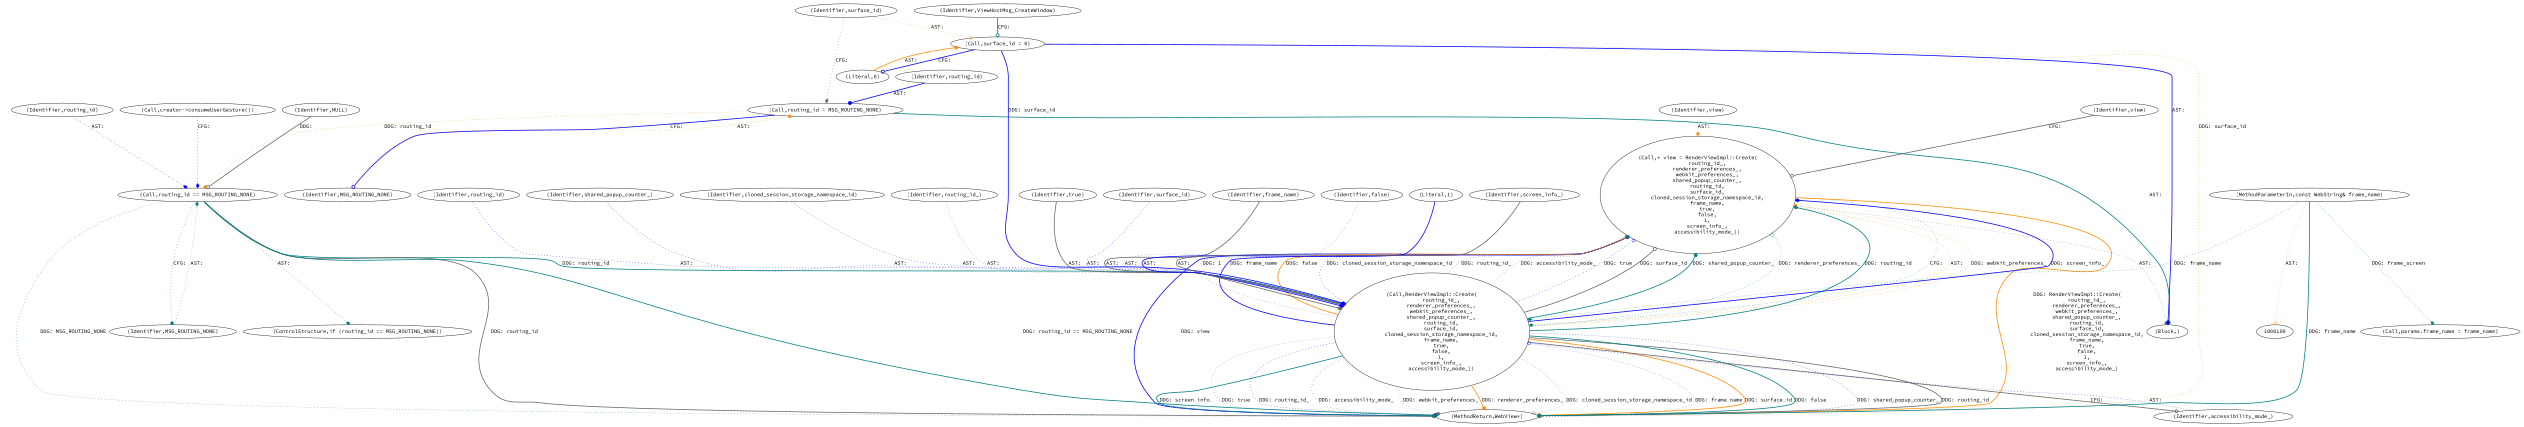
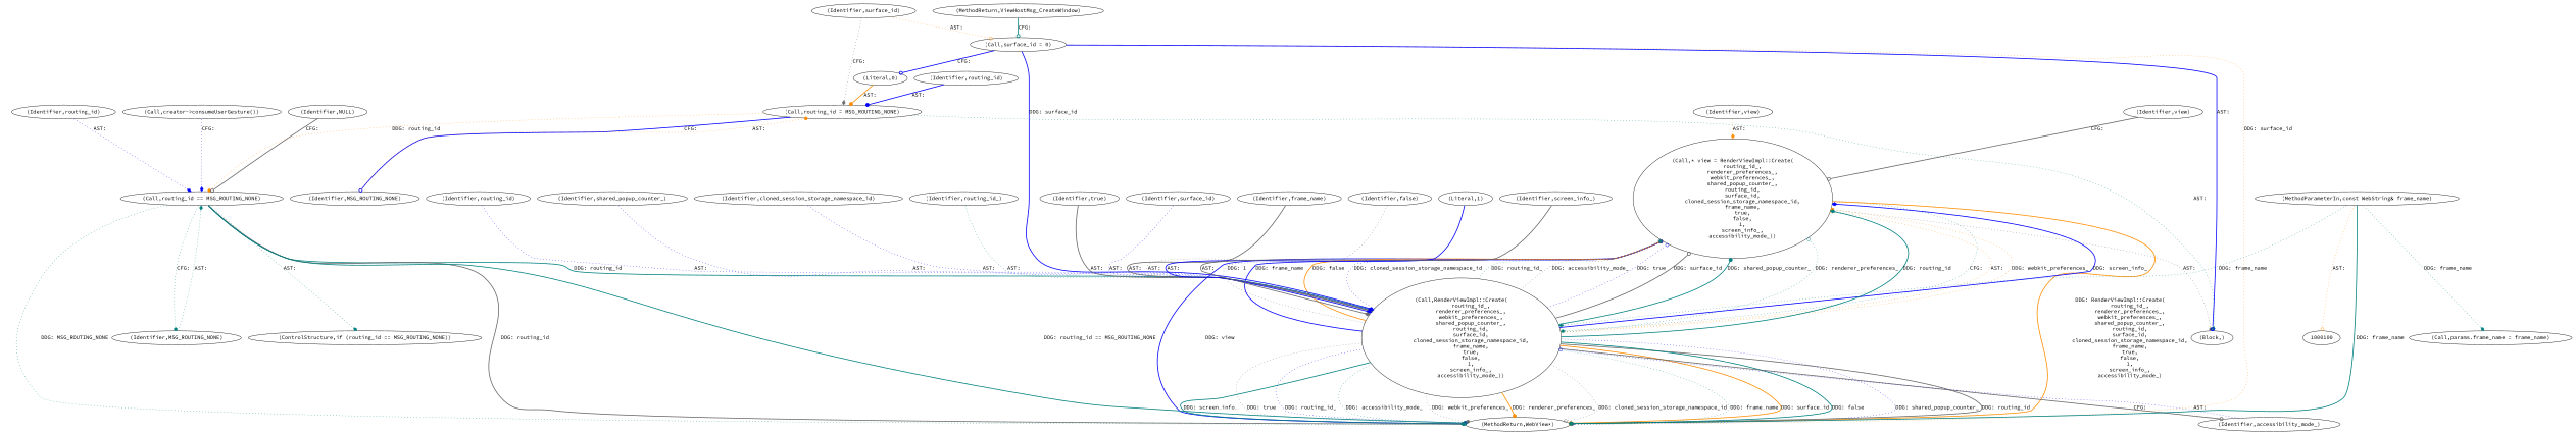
  digraph {
    fontname="Source Code Pro"
    node [fontname="Source Code Pro"]
    edge [arrowhead=diamond color=teal fontname="Source Code Pro" style=dotted]
    n1 [label="(Call,* view = RenderViewImpl::Create(\n      routing_id_,\n      renderer_preferences_,\n      webkit_preferences_,\n      shared_popup_counter_,\n      routing_id,\n      surface_id,\n      cloned_session_storage_namespace_id,\n      frame_name,\n      true,\n      false,\n      1,\n      screen_info_,\n      accessibility_mode_))"]
    n2 [label="(Call,RenderViewImpl::Create(\n      routing_id_,\n      renderer_preferences_,\n      webkit_preferences_,\n      shared_popup_counter_,\n      routing_id,\n      surface_id,\n      cloned_session_storage_namespace_id,\n      frame_name,\n      true,\n      false,\n      1,\n      screen_info_,\n      accessibility_mode_))"]
    n3 [label="(MethodReturn,WebView*)"]
    n4 [label="(Block,)"]
    n5 [label="(Identifier,accessibility_mode_)"]
    n6 [label="(Call,routing_id == MSG_ROUTING_NONE)"]
    n7 [label="(Identifier,MSG_ROUTING_NONE)"]
    n8 [label="(ControlStructure,if (routing_id == MSG_ROUTING_NONE))"]
    n9 [label="(Call,routing_id = MSG_ROUTING_NONE)"]
    n10 [label="(Identifier,MSG_ROUTING_NONE)"]
    n11 [label="(Call,surface_id = 0)"]
    n12 [label="(Literal,0)"]
    n13 [label="(MethodParameterIn,const WebString& frame_name)"]
    n14 [label="(Call,params.frame_name = frame_name)"]
    1000100
    n16 [label="(Identifier,routing_id)"]
    n17 [label="(Identifier,shared_popup_counter_)"]
    n18 [label="(Identifier,cloned_session_storage_namespace_id)"]
    n19 [label="(Identifier,surface_id)"]
    n20 [label="(Identifier,view)"]
    n21 [label="(Identifier,routing_id_)"]
    n22 [label="(Identifier,routing_id)"]
    n23 [label="(Identifier,view)"]
-   n24 [label="(Identifier,ViewHostMsg_CreateWindow)"]
+   n24 [label="(MethodReturn,ViewHostMsg_CreateWindow)"]
    n25 [label="(Identifier,true)"]
    n26 [label="(Identifier,surface_id)"]
    n27 [label="(Identifier,frame_name)"]
    n28 [label="(Identifier,false)"]
    n29 [label="(Literal,1)"]
    n30 [label="(Call,creator->consumeUserGesture())"]
    n31 [label="(Identifier,NULL)"]
    n32 [label="(Identifier,routing_id)"]
    n33 [label="(Identifier,screen_info_)"]
    n1 -> n2 [label="CFG: "]
    n1 -> n3 [color=darkorange label="DDG: RenderViewImpl::Create(\n      routing_id_,\n      renderer_preferences_,\n      webkit_preferences_,\n      shared_popup_counter_,\n      routing_id,\n      surface_id,\n      cloned_session_storage_namespace_id,\n      frame_name,\n      true,\n      false,\n      1,\n      screen_info_,\n      accessibility_mode_)" style=bold]
    n1 -> n3 [color=blue label="DDG: view" style=bold]
    n1 -> n4 [arrowhead=dot color=gray40 label="AST: "]
    n2 -> n1 [arrowhead=odot color=darkorange label="AST: "]
    n2 -> n1 [arrowhead=dot color=darkorange label="DDG: webkit_preferences_"]
    n2 -> n1 [color=blue label="DDG: screen_info_" style=bold]
    n2 -> n1 [color=gray40 label="DDG: 1"]
    n2 -> n1 [arrowhead=odot color=blue label="DDG: frame_name" style=bold]
    n2 -> n1 [arrowhead=odot color=darkorange label="DDG: false" style=bold]
    n2 -> n1 [arrowhead=dot color=blue label="DDG: cloned_session_storage_namespace_id"]
    n2 -> n1 [arrowhead=dot label="DDG: routing_id_"]
    n2 -> n1 [arrowhead=odot color=gray40 label="DDG: accessibility_mode_"]
    n2 -> n1 [arrowhead=odot color=blue label="DDG: true"]
    n2 -> n1 [arrowhead=odot color=gray40 label="DDG: surface_id" style=bold]
    n2 -> n1 [arrowhead=dot label="DDG: shared_popup_counter_" style=bold]
    n2 -> n1 [arrowhead=odot label="DDG: renderer_preferences_"]
    n2 -> n1 [label="DDG: routing_id" style=bold]
    n2 -> n3 [color=blue label="DDG: shared_popup_counter_"]
    n2 -> n3 [arrowhead=odot color=gray40 label="DDG: routing_id" style=bold]
    n2 -> n3 [arrowhead=dot label="DDG: screen_info_" style=bold]
    n2 -> n3 [color=gray40 label="DDG: true"]
    n2 -> n3 [arrowhead=dot color=blue label="DDG: routing_id_"]
    n2 -> n3 [label="DDG: accessibility_mode_"]
    n2 -> n3 [arrowhead=dot color=gray40 label="DDG: webkit_preferences_"]
    n2 -> n3 [arrowhead=dot color=darkorange label="DDG: renderer_preferences_" style=bold]
    n2 -> n3 [arrowhead=odot color=gray40 label="DDG: cloned_session_storage_namespace_id"]
    n2 -> n3 [arrowhead=odot label="DDG: frame_name"]
    n2 -> n3 [arrowhead=odot color=darkorange label="DDG: surface_id" style=bold]
    n2 -> n3 [label="DDG: false" style=bold]
    n2 -> n5 [arrowhead=odot color=gray40 label="CFG: " style=bold]
    n5 -> n2 [arrowhead=odot color=blue label="AST: "]
    n6 -> n2 [arrowhead=dot label="DDG: routing_id" style=bold]
    n6 -> n3 [color=gray40 label="DDG: routing_id" style=bold]
    n6 -> n3 [arrowhead=odot label="DDG: routing_id == MSG_ROUTING_NONE" style=bold]
    n6 -> n3 [label="DDG: MSG_ROUTING_NONE"]
    n6 -> n7 [arrowhead=dot label="CFG: "]
    n6 -> n8 [label="AST: "]
    n7 -> n6 [label="AST: "]
-   n9 -> n4 [label="AST: " style=bold]
+   n9 -> n4 [label="AST: "]
    n9 -> n6 [arrowhead=dot color=darkorange label="DDG: routing_id"]
    n9 -> n10 [arrowhead=odot color=blue label="CFG: " style=bold]
    n10 -> n9 [arrowhead=dot color=darkorange label="AST: "]
    n11 -> n2 [color=blue label="DDG: surface_id" style=bold]
-   n11 -> n3 [color=darkorange label="DDG: surface_id"]
-   n11 -> n4 [color=blue label="AST: " style=bold]
+   n11 -> n3 [arrowhead=dot color=darkorange label="DDG: surface_id"]
+   n11 -> n4 [arrowhead=odot color=blue label="AST: " style=bold]
    n11 -> n12 [arrowhead=odot color=blue label="CFG: " style=bold]
-   n12 -> n11 [arrowhead=dot color=darkorange label="AST: " style=bold]
+   n12 -> n9 [arrowhead=dot color=darkorange label="AST: " style=bold]
    n13 -> n2 [label="DDG: frame_name"]
    n13 -> n3 [arrowhead=dot label="DDG: frame_name" style=bold]
-   n13 -> n14 [label="DDG: frame_screen"]
+   n13 -> n14 [label="DDG: frame_name"]
    n13 -> 1000100 [arrowhead=odot color=darkorange label="AST: "]
    n16 -> n9 [arrowhead=dot color=blue label="AST: " style=bold]
    n17 -> n2 [arrowhead=odot color=blue label="AST: "]
    n18 -> n2 [arrowhead=dot color=blue label="AST: "]
    n19 -> n9 [color=gray40 label="CFG: "]
    n19 -> n11 [arrowhead=odot color=darkorange label="AST: "]
    n20 -> n1 [arrowhead=odot color=gray40 label="CFG: " style=bold]
    n21 -> n2 [arrowhead=dot label="AST: "]
    n22 -> n6 [color=blue label="AST: "]
    n23 -> n1 [color=darkorange label="AST: "]
    n24 -> n11 [arrowhead=odot label="CFG: " style=bold]
    n25 -> n2 [arrowhead=dot color=gray40 label="AST: " style=bold]
    n26 -> n2 [arrowhead=dot color=blue label="AST: "]
    n27 -> n2 [color=gray40 label="AST: " style=bold]
    n28 -> n2 [color=gray40 label="AST: "]
    n29 -> n2 [color=blue label="AST: " style=bold]
    n30 -> n6 [color=blue label="CFG: "]
-   n31 -> n6 [arrowhead=odot color=gray40 label="DDG: " style=bold]
+   n31 -> n6 [arrowhead=odot color=gray40 label="CFG: " style=bold]
    n32 -> n2 [color=blue label="AST: "]
    n33 -> n2 [color=gray40 label="AST: " style=bold]
  }
